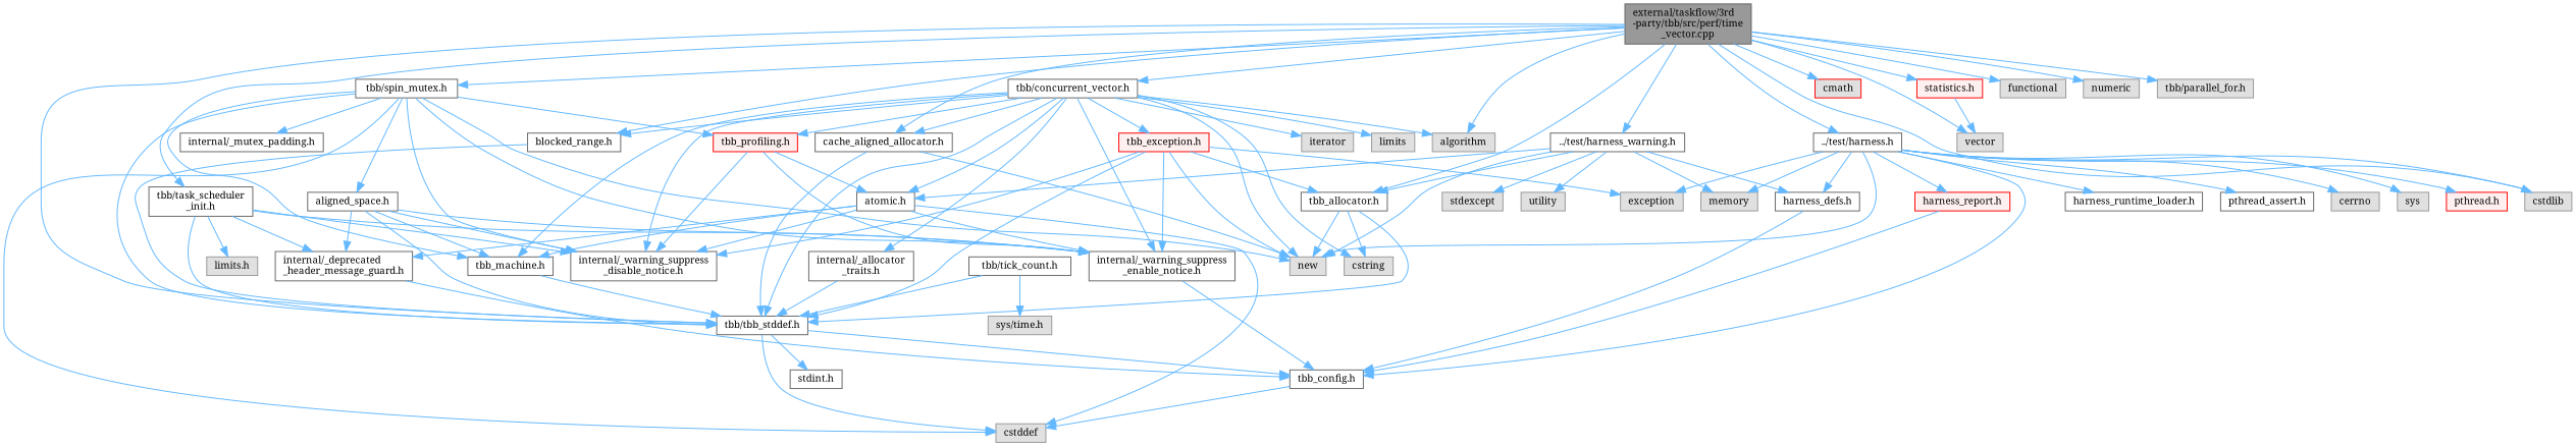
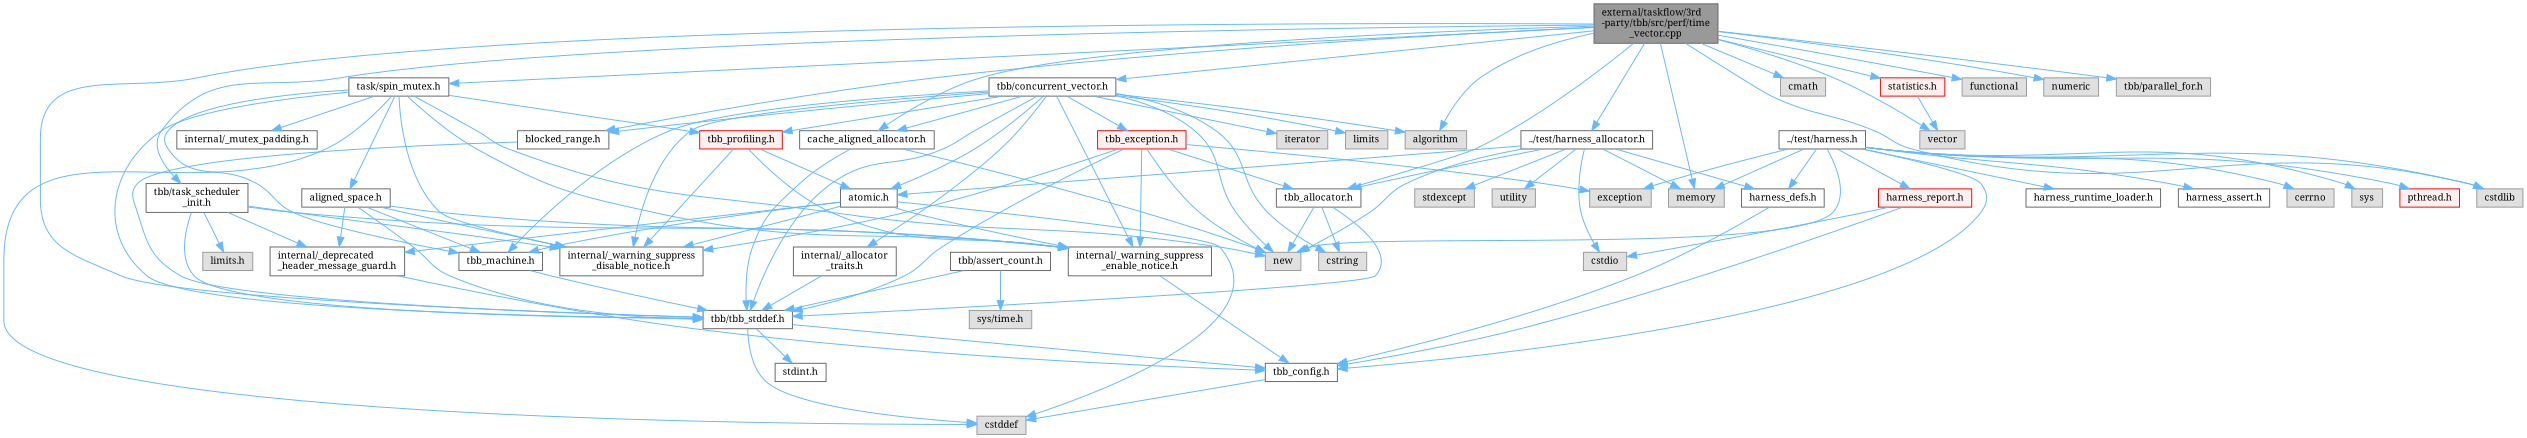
  digraph {
    fontname="Noto Serif"
    node [color=grey40 fillcolor=white fontname="Noto Serif" fontsize=10 shape=box style=filled]
    edge [color=steelblue1 fontname="Noto Serif" fontsize=10 labelfontname=Helvetica labelfontsize=10 style=solid]
    n1 [color=gray40 fillcolor=grey60 fontcolor=black height=0.2 label="external/taskflow/3rd\l-party/tbb/src/perf/time\l_vector.cpp" width=0.4]
    n2 [color=grey60 fillcolor="#E0E0E0" height=0.2 label=cstdlib width=0.4]
-   n3 [color=red fillcolor="#E0E0E0" height=0.2 label=cmath width=0.4]
+   n3 [color=grey60 fillcolor="#E0E0E0" height=0.2 label=cmath width=0.4]
    n4 [color=grey60 fillcolor="#E0E0E0" height=0.2 label=vector width=0.4]
    n5 [color=grey60 fillcolor="#E0E0E0" height=0.2 label=algorithm width=0.4]
    n6 [color=grey60 fillcolor="#E0E0E0" height=0.2 label=functional width=0.4]
    n7 [color=grey60 fillcolor="#E0E0E0" height=0.2 label=numeric width=0.4]
    n8 [height=0.2 label="tbb/tbb_stddef.h" width=0.4]
-   n9 [height=0.2 label="tbb/spin_mutex.h" width=0.4]
+   n9 [height=0.2 label="task/spin_mutex.h" width=0.4]
    n10 [height=0.2 label="tbb/concurrent_vector.h" width=0.4]
    n11 [height=0.2 label="tbb_allocator.h" width=0.4]
    n12 [height=0.2 label="cache_aligned_allocator.h" width=0.4]
    n13 [height=0.2 label="blocked_range.h" width=0.4]
    n14 [height=0.2 label="tbb/task_scheduler\l_init.h" width=0.4]
    n15 [color=grey60 fillcolor="#E0E0E0" height=0.2 label="tbb/parallel_for.h" width=0.4]
    n16 [height=0.2 label="../test/harness.h" width=0.4]
-   n17 [height=0.2 label="../test/harness_warning.h" width=0.4]
+   n17 [height=0.2 label="../test/harness_allocator.h" width=0.4]
    n18 [color=red fillcolor="#FFF0F0" height=0.2 label="statistics.h" width=0.4]
    n19 [height=0.2 label="tbb_config.h" width=0.4]
    n20 [color=grey60 fillcolor="#E0E0E0" height=0.2 label=cstddef width=0.4]
    n21 [height=0.2 label="stdint.h" width=0.4]
    n22 [height=0.2 label="internal/_warning_suppress\l_enable_notice.h" width=0.4]
    n23 [color=grey60 fillcolor="#E0E0E0" height=0.2 label=new width=0.4]
    n24 [height=0.2 label="aligned_space.h" width=0.4]
    n25 [height=0.2 label="tbb_machine.h" width=0.4]
    n26 [height=0.2 label="internal/_warning_suppress\l_disable_notice.h" width=0.4]
    n27 [color=red fillcolor="#FFF0F0" height=0.2 label="tbb_profiling.h" width=0.4]
    n28 [height=0.2 label="internal/_mutex_padding.h" width=0.4]
    n29 [height=0.2 label="atomic.h" width=0.4]
    n30 [color=red fillcolor="#FFF0F0" height=0.2 label="tbb_exception.h" width=0.4]
    n31 [color=grey60 fillcolor="#E0E0E0" height=0.2 label=cstring width=0.4]
    n32 [color=grey60 fillcolor="#E0E0E0" height=0.2 label=iterator width=0.4]
    n33 [height=0.2 label="internal/_allocator\l_traits.h" width=0.4]
    n34 [color=grey60 fillcolor="#E0E0E0" height=0.2 label=limits width=0.4]
    n35 [height=0.2 label="internal/_deprecated\l_header_message_guard.h" width=0.4]
    n36 [color=grey60 fillcolor="#E0E0E0" height=0.2 label="limits.h" width=0.4]
-   n37 [height=0.2 label="tbb/tick_count.h" width=0.4]
+   n37 [height=0.2 label="tbb/assert_count.h" width=0.4]
    n38 [color=grey60 fillcolor="#E0E0E0" height=0.2 label="sys/time.h" width=0.4]
    n39 [color=grey60 fillcolor="#E0E0E0" height=0.2 label=exception width=0.4]
    n40 [height=0.2 label="harness_defs.h" width=0.4]
    n41 [color=grey60 fillcolor="#E0E0E0" height=0.2 label=cerrno width=0.4]
    n42 [color=grey60 fillcolor="#E0E0E0" height=0.2 label=sys width=0.4]
    n43 [color=red fillcolor="#FFF0F0" height=0.2 label="pthread.h" width=0.4]
    n44 [height=0.2 label="harness_runtime_loader.h" width=0.4]
    n45 [color=red fillcolor="#FFF0F0" height=0.2 label="harness_report.h" width=0.4]
-   n46 [height=0.2 label="pthread_assert.h" width=0.4]
+   n46 [height=0.2 label="harness_assert.h" width=0.4]
    n47 [color=grey60 fillcolor="#E0E0E0" height=0.2 label=memory width=0.4]
+   n48 [color=grey60 fillcolor="#E0E0E0" height=0.2 label=cstdio width=0.4]
    n49 [color=grey60 fillcolor="#E0E0E0" height=0.2 label=stdexcept width=0.4]
    n50 [color=grey60 fillcolor="#E0E0E0" height=0.2 label=utility width=0.4]
    n1 -> n2
    n1 -> n3
    n1 -> n4
    n1 -> n5
    n1 -> n6
    n1 -> n7
    n1 -> n8
    n1 -> n9
    n1 -> n10
    n1 -> n11
    n1 -> n12
    n1 -> n13
    n1 -> n14
    n1 -> n15
-   n1 -> n16
+   n1 -> n47
    n1 -> n17
    n1 -> n18
    n8 -> n19
    n8 -> n20
    n8 -> n21
    n9 -> n8
    n9 -> n20
    n9 -> n22
    n9 -> n23
    n9 -> n24
    n9 -> n25
    n9 -> n26
    n9 -> n27
    n9 -> n28
    n10 -> n5
    n10 -> n8
    n10 -> n12
    n10 -> n13
    n10 -> n22
    n10 -> n23
    n10 -> n25
    n10 -> n26
    n10 -> n27
    n10 -> n29
    n10 -> n30
    n10 -> n31
    n10 -> n32
    n10 -> n33
    n10 -> n34
    n11 -> n8
    n11 -> n23
    n11 -> n31
    n12 -> n8
    n12 -> n23
    n13 -> n8
    n14 -> n8
    n14 -> n22
    n14 -> n26
    n14 -> n35
    n14 -> n36
    n16 -> n2
    n16 -> n19
    n16 -> n23
    n16 -> n39
    n16 -> n40
    n16 -> n41
    n16 -> n42
    n16 -> n43
    n16 -> n44
    n16 -> n45
    n16 -> n46
    n16 -> n47
    n17 -> n11
    n17 -> n23
    n17 -> n29
    n17 -> n40
    n17 -> n47
+   n17 -> n48
    n17 -> n49
    n17 -> n50
    n18 -> n4
    n19 -> n20
    n22 -> n19
    n24 -> n8
    n24 -> n22
    n24 -> n25
    n24 -> n26
    n24 -> n35
    n25 -> n8
    n27 -> n22
    n27 -> n26
    n27 -> n29
    n29 -> n20
    n29 -> n22
    n29 -> n25
    n29 -> n26
    n29 -> n35
    n30 -> n8
    n30 -> n11
    n30 -> n22
    n30 -> n23
    n30 -> n26
    n30 -> n39
    n33 -> n8
    n35 -> n19
    n37 -> n8
    n37 -> n38
    n40 -> n19
    n45 -> n19
+   n45 -> n48
  }
